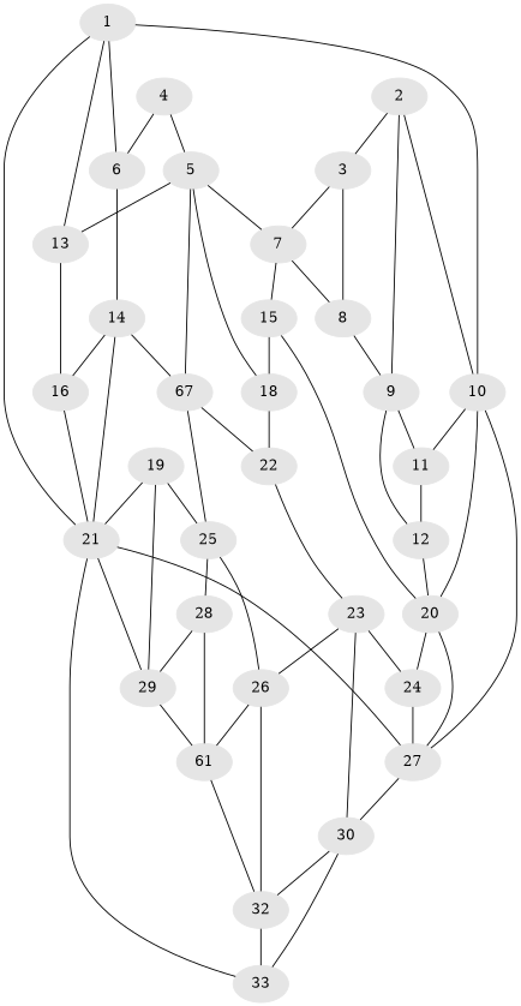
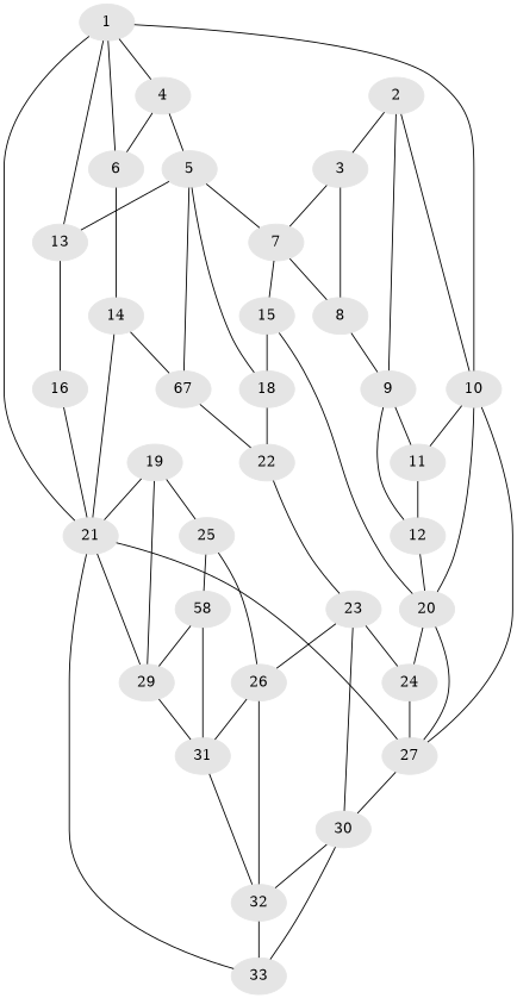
  graph {
    node [color=gray90 style=filled]
    edge [weight=1.0]
    1
    4
    6
    10
    13
    21
    5
    14
    11
    20
    27
    16
    29
    33
    2
    3
    9
    7
    8
    12
    15
    n22 [label=67]
    18
    22
    25
    24
    30
    23
    26
-   28
+   28 [label=58]
    19
-   31 [label=61]
+   31
    32
+   1 -- 4
    1 -- 6
    1 -- 10
    1 -- 13
    1 -- 21
    4 -- 6
    4 -- 5
    6 -- 14
    10 -- 11
    10 -- 20
    10 -- 27
    13 -- 16 [weight=2.0]
    21 -- 27
    21 -- 29
    21 -- 33
    5 -- 13
    5 -- 7
    5 -- n22
    5 -- 18
    14 -- 21
-   14 -- 16
    14 -- n22
    11 -- 12 [weight=2.0]
    20 -- 27
    20 -- 24 [weight=2.0]
    27 -- 30
    16 -- 21
    29 -- 31
    2 -- 10
    2 -- 3
    2 -- 9
    3 -- 7
    3 -- 8
    9 -- 11
    9 -- 12
    7 -- 8
    7 -- 15
    8 -- 9
    12 -- 20
    15 -- 20
    15 -- 18
    n22 -- 22
-   n22 -- 25
    18 -- 22 [weight=2.0]
    22 -- 23
    25 -- 26
    25 -- 28
    24 -- 27
    30 -- 33
    30 -- 32
    23 -- 24
    23 -- 30
    23 -- 26
    26 -- 31
    26 -- 32
    28 -- 29
    28 -- 31
    19 -- 21
    19 -- 29
    19 -- 25
    31 -- 32
    32 -- 33
  }
